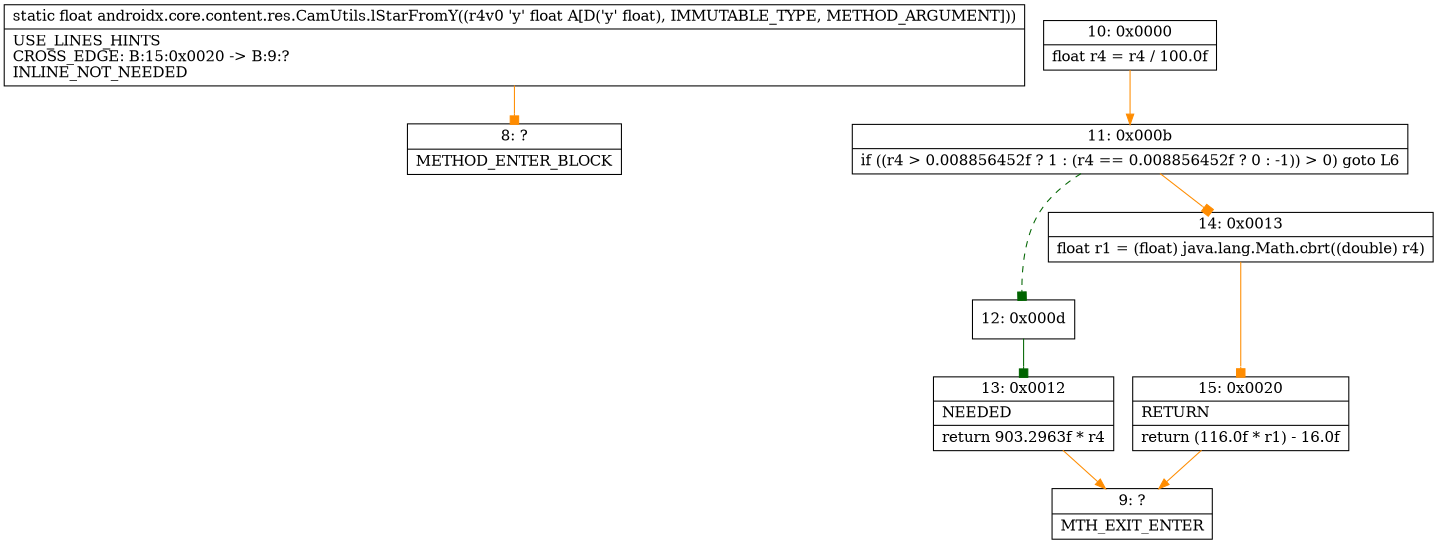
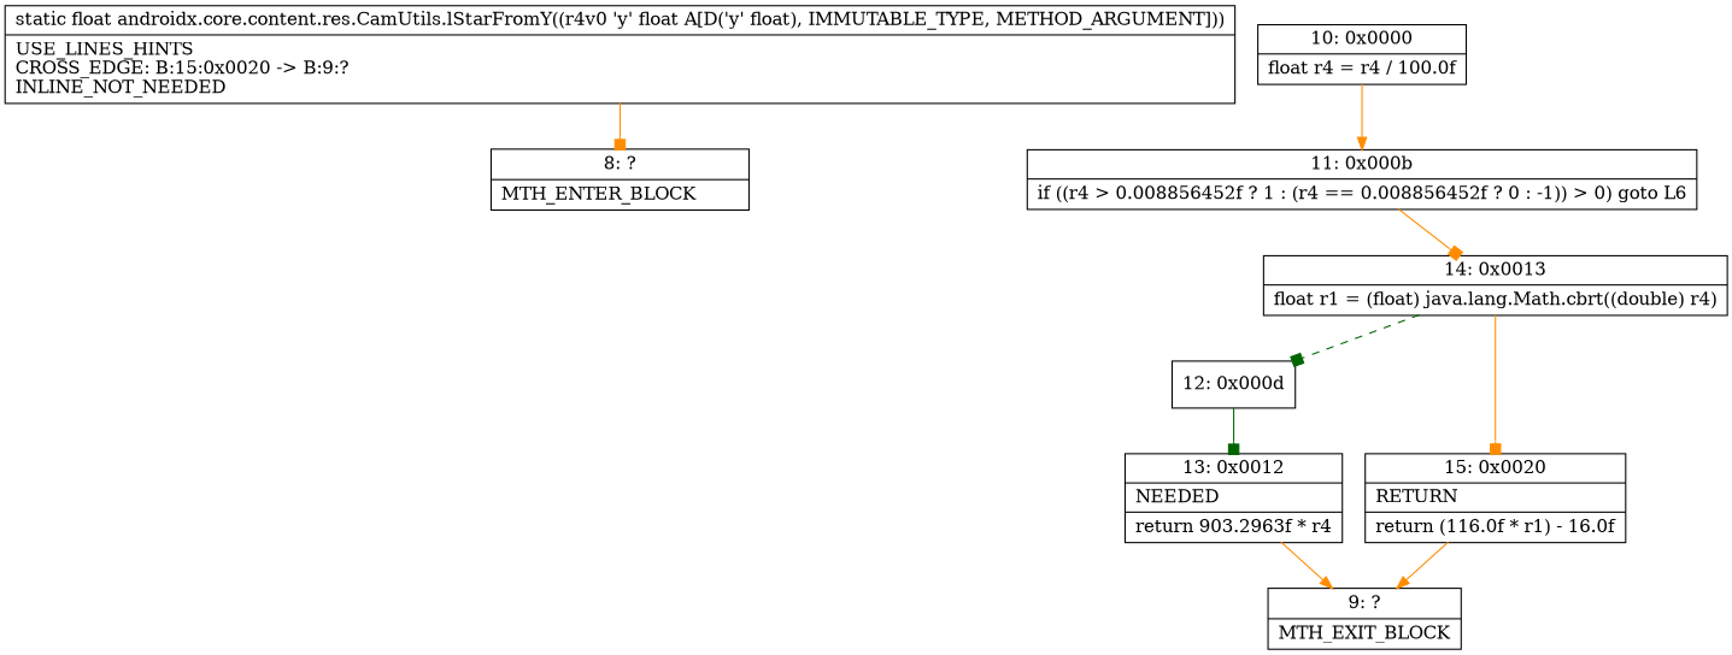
  digraph {
    node [shape=record]
    edge [arrowhead=box color=darkorange]
-   n1 [label="{8\:\ ?|METHOD_ENTER_BLOCK\l}"]
+   n1 [label="{8\:\ ?|MTH_ENTER_BLOCK\l}"]
    n2 [label="{10\:\ 0x0000|float r4 = r4 \/ 100.0f\l}"]
    n3 [label="{11\:\ 0x000b|if ((r4 \> 0.008856452f ? 1 : (r4 == 0.008856452f ? 0 : \-1)) \> 0) goto L6\l}"]
    n4 [label="{12\:\ 0x000d}"]
    n5 [label="{14\:\ 0x0013|float r1 = (float) java.lang.Math.cbrt((double) r4)\l}"]
    n6 [label="{13\:\ 0x0012|NEEDED\l|return 903.2963f * r4\l}"]
    n7 [label="{15\:\ 0x0020|RETURN\l|return (116.0f * r1) \- 16.0f\l}"]
-   n8 [label="{9\:\ ?|MTH_EXIT_ENTER\l}"]
+   n8 [label="{9\:\ ?|MTH_EXIT_BLOCK\l}"]
    n9 [label="{static float androidx.core.content.res.CamUtils.lStarFromY((r4v0 'y' float A[D('y' float), IMMUTABLE_TYPE, METHOD_ARGUMENT]))  | USE_LINES_HINTS\lCROSS_EDGE: B:15:0x0020 \-\> B:9:?\lINLINE_NOT_NEEDED\l}"]
    n2 -> n3 [arrowhead=normal]
-   n3 -> n4 [color=darkgreen style=dashed]
+   n5 -> n4 [color=darkgreen style=dashed]
    n3 -> n5
    n4 -> n6 [color=darkgreen]
    n5 -> n7
    n6 -> n8 [arrowhead=normal]
    n7 -> n8 [arrowhead=normal]
    n9 -> n1
  }
